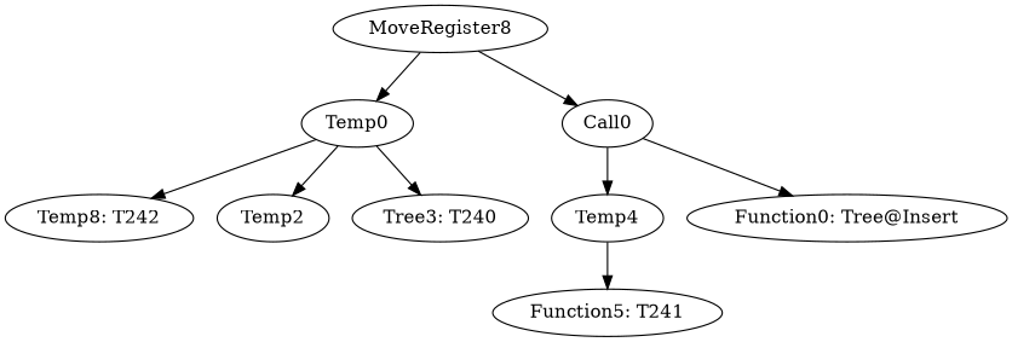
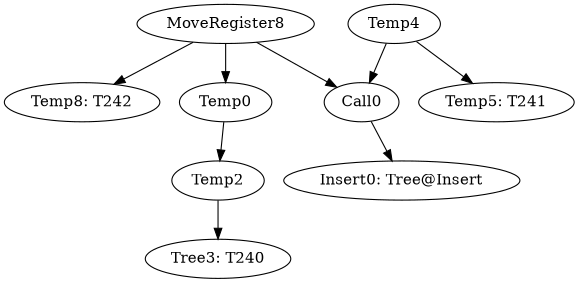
  digraph {
    ordering=out
    n1 [label="Temp8: T242"]
    Temp0
    Temp2
    n4 [label="Tree3: T240"]
    n5 [label=MoveRegister8]
    Call0
    Temp4
-   "Function0: Tree@Insert"
-   "Temp5: T241" [label="Function5: T241"]
-   Temp0 -> n1
+   "Function0: Tree@Insert" [label="Insert0: Tree@Insert"]
+   "Temp5: T241"
+   n5 -> n1
    Temp0 -> Temp2
-   Temp0 -> n4
+   Temp2 -> n4
    n5 -> Temp0
    n5 -> Call0
-   Call0 -> Temp4
+   Temp4 -> Call0
    Call0 -> "Function0: Tree@Insert"
    Temp4 -> "Temp5: T241"
  }
